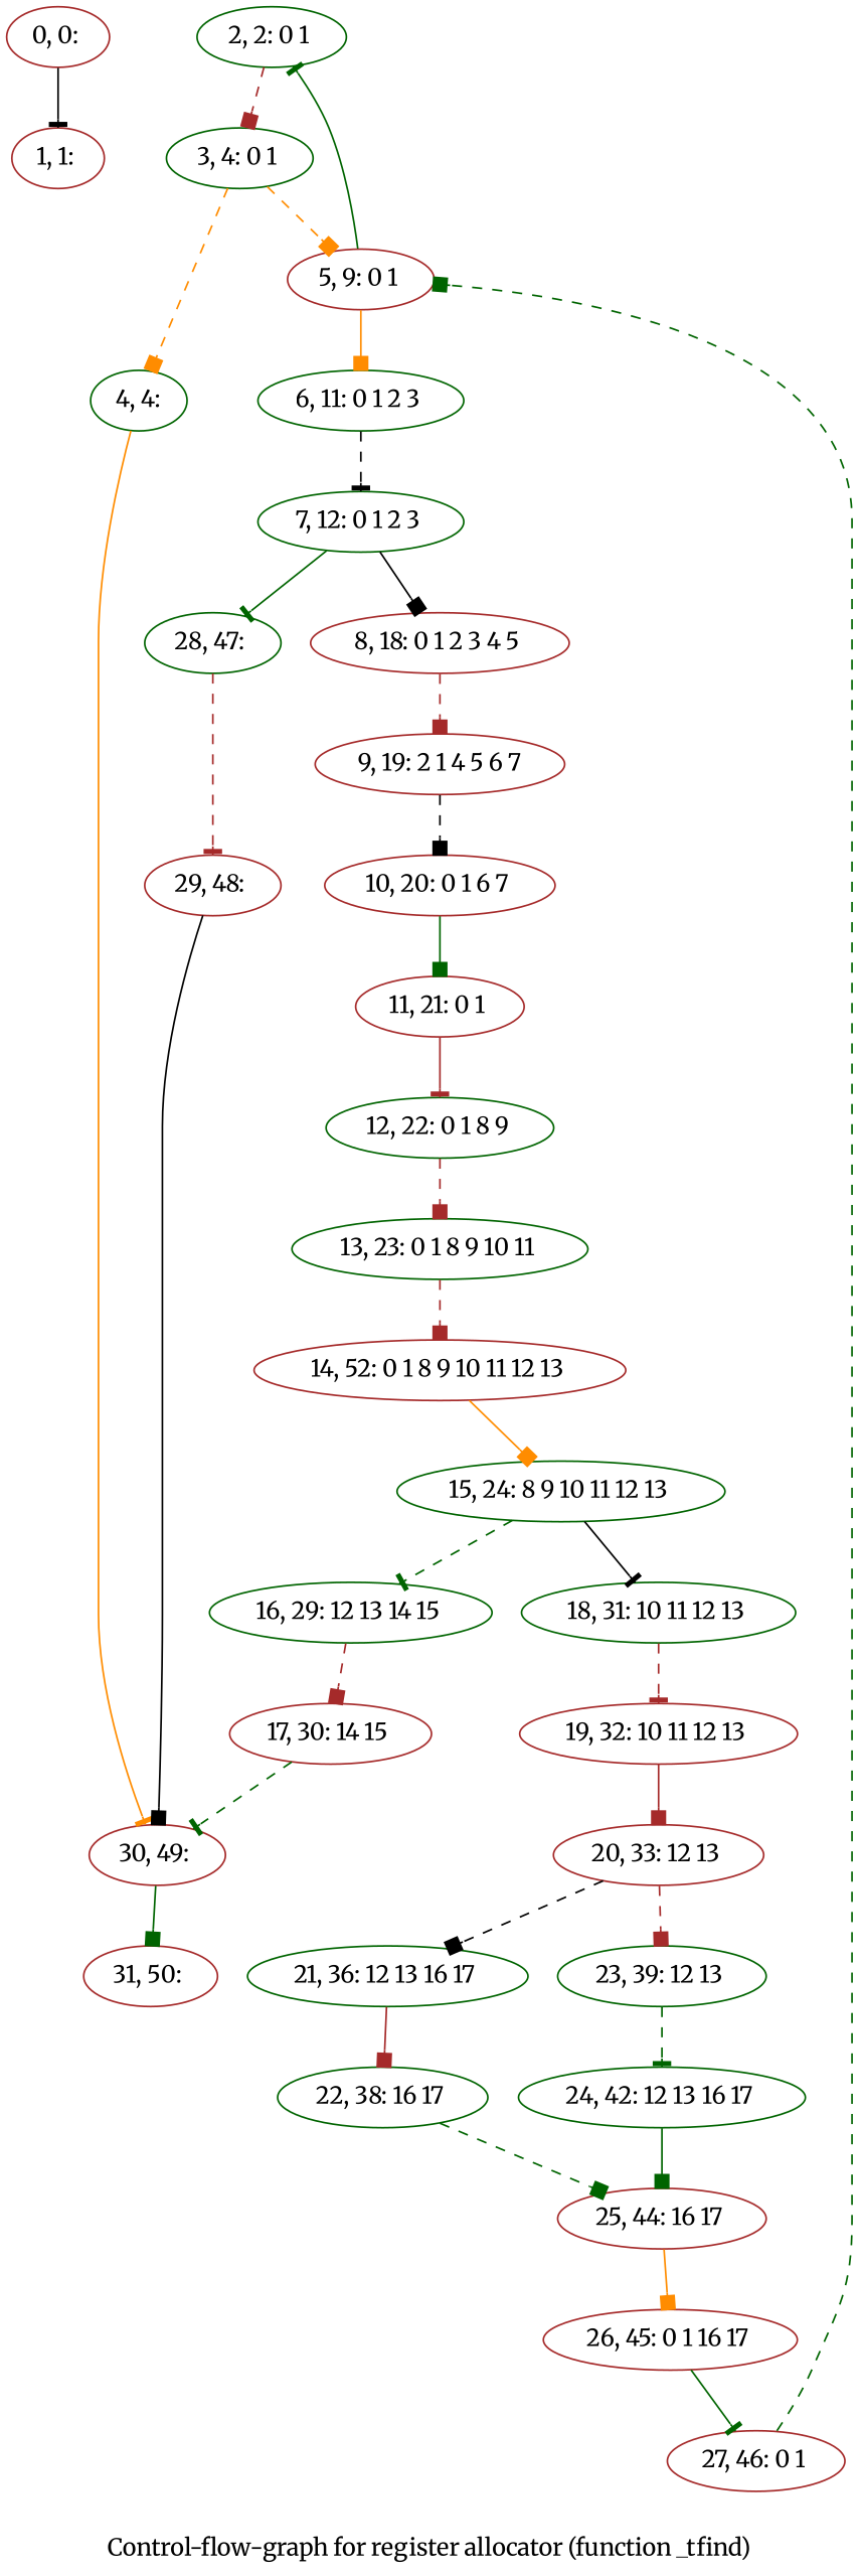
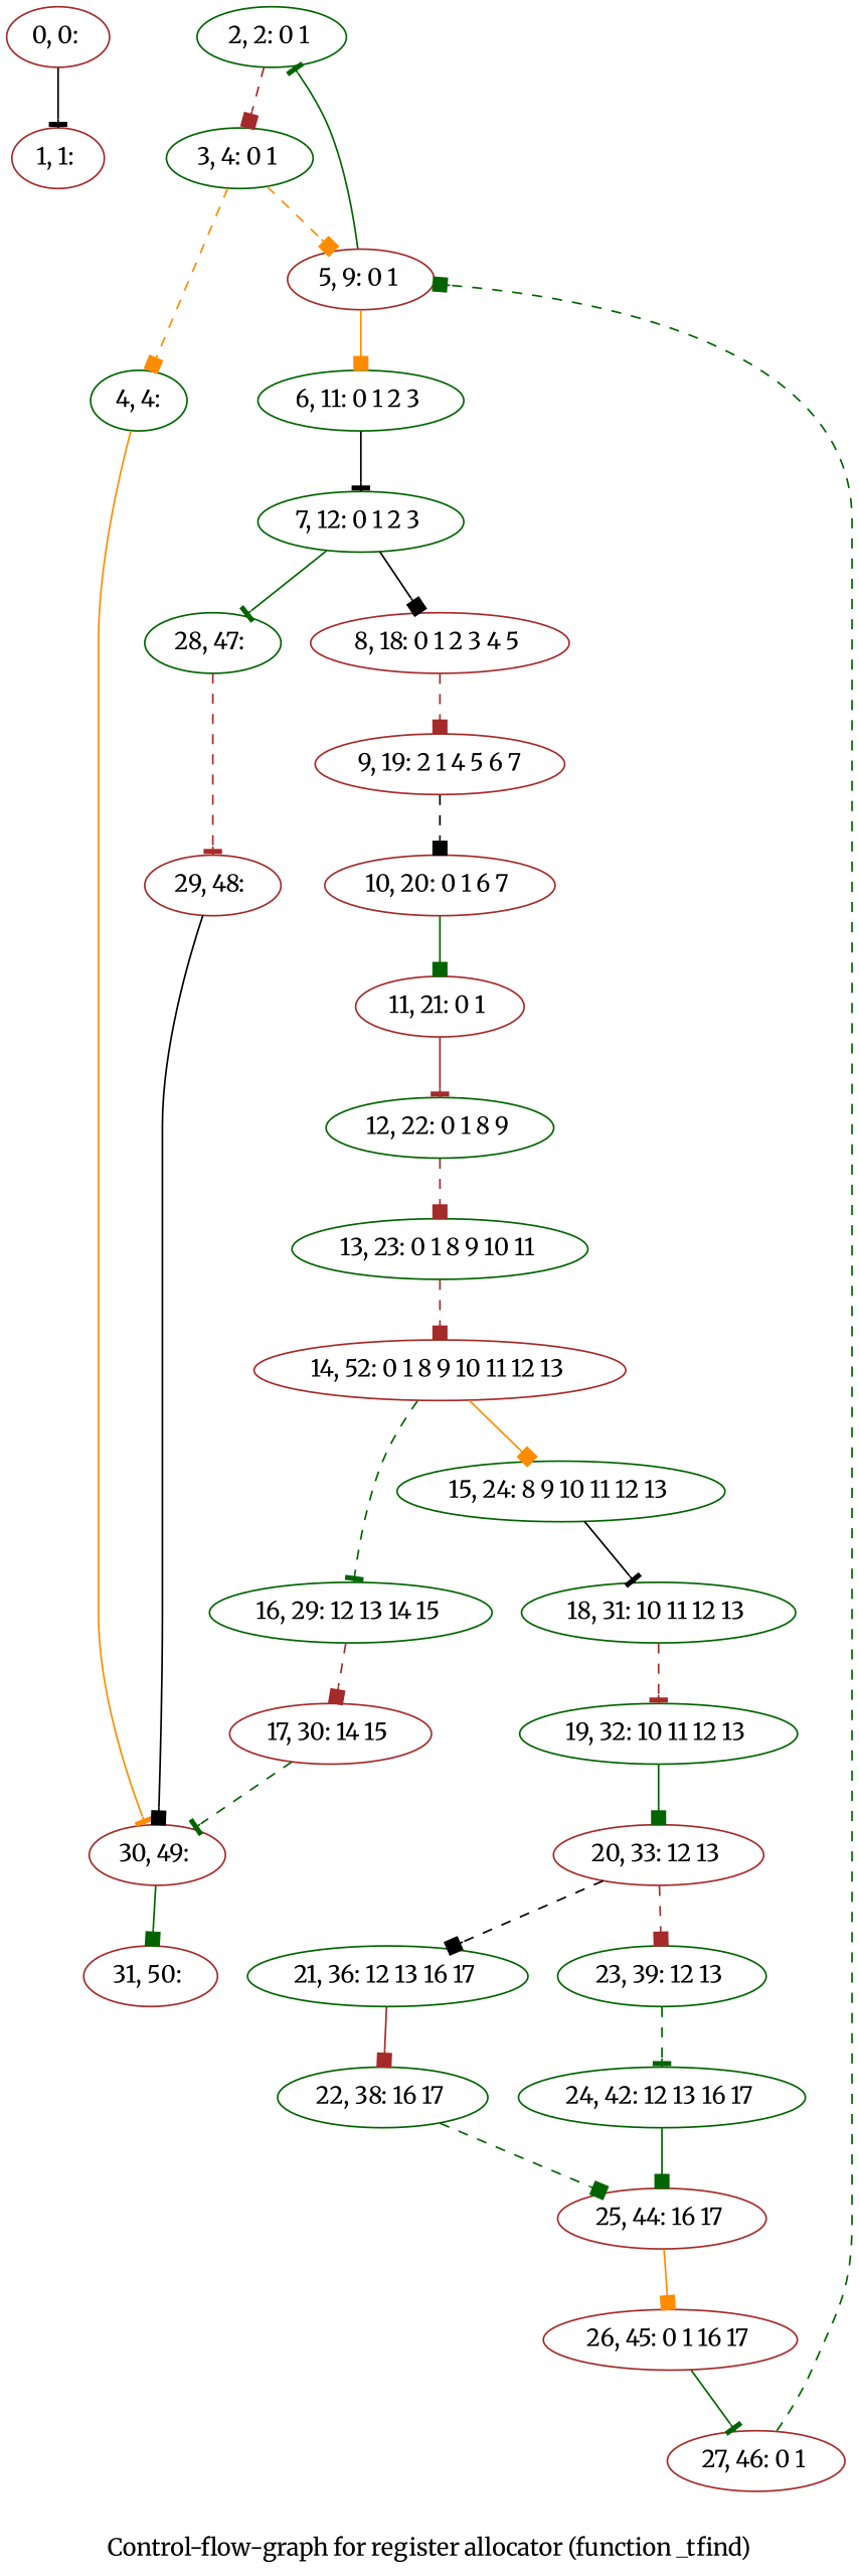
  digraph {
    fontname=Merriweather
    label="Control-flow-graph for register allocator (function _tfind)"
    node [color=brown fontname=Merriweather]
    edge [arrowhead=box color=darkgreen fontname=Merriweather style=solid]
    n1 [label="0, 0: "]
    n2 [label="1, 1: "]
    n3 [color=darkgreen label="2, 2: 0 1 "]
    n4 [color=darkgreen label="3, 4: 0 1 "]
    n5 [color=darkgreen label="4, 4:"]
    n6 [label="5, 9: 0 1 "]
    n7 [label="30, 49: "]
    n8 [color=darkgreen label="6, 11: 0 1 2 3 "]
    n9 [label="31, 50: "]
    n10 [color=darkgreen label="7, 12: 0 1 2 3 "]
    n11 [label="8, 18: 0 1 2 3 4 5 "]
    n12 [color=darkgreen label="28, 47: "]
    n13 [label="9, 19: 2 1 4 5 6 7"]
    n14 [label="29, 48: "]
    n15 [label="10, 20: 0 1 6 7 "]
    n16 [label="11, 21: 0 1 "]
    n17 [color=darkgreen label="12, 22: 0 1 8 9 "]
    n18 [color=darkgreen label="13, 23: 0 1 8 9 10 11 "]
    n19 [label="14, 52: 0 1 8 9 10 11 12 13 "]
    n20 [color=darkgreen label="15, 24: 8 9 10 11 12 13 "]
    n21 [color=darkgreen label="16, 29: 12 13 14 15 "]
    n22 [color=darkgreen label="18, 31: 10 11 12 13 "]
    n23 [label="17, 30: 14 15 "]
-   n24 [label="19, 32: 10 11 12 13 "]
+   n24 [color=darkgreen label="19, 32: 10 11 12 13 "]
    n25 [label="20, 33: 12 13 "]
    n26 [color=darkgreen label="21, 36: 12 13 16 17 "]
    n27 [color=darkgreen label="23, 39: 12 13 "]
    n28 [color=darkgreen label="22, 38: 16 17 "]
    n29 [color=darkgreen label="24, 42: 12 13 16 17 "]
    n30 [label="25, 44: 16 17 "]
    n31 [label="26, 45: 0 1 16 17 "]
    n32 [label="27, 46: 0 1 "]
    n1 -> n2 [arrowhead=tee color=black]
    n3 -> n4 [color=brown style=dashed]
    n4 -> n5 [color=darkorange style=dashed]
    n4 -> n6 [color=darkorange style=dashed]
    n5 -> n7 [arrowhead=tee color=darkorange]
    n6 -> n3 [arrowhead=tee]
    n6 -> n8 [color=darkorange]
    n7 -> n9
-   n8 -> n10 [arrowhead=tee color=black style=dashed]
+   n8 -> n10 [arrowhead=tee color=black]
    n10 -> n11 [color=black]
    n10 -> n12 [arrowhead=tee]
    n11 -> n13 [color=brown style=dashed]
    n12 -> n14 [arrowhead=tee color=brown style=dashed]
    n13 -> n15 [color=black style=dashed]
    n14 -> n7 [color=black]
    n15 -> n16
    n16 -> n17 [arrowhead=tee color=brown]
    n17 -> n18 [color=brown style=dashed]
    n18 -> n19 [color=brown style=dashed]
    n19 -> n20 [color=darkorange]
-   n20 -> n21 [arrowhead=tee style=dashed]
+   n19 -> n21 [arrowhead=tee style=dashed]
    n20 -> n22 [arrowhead=tee color=black]
    n21 -> n23 [color=brown style=dashed]
    n22 -> n24 [arrowhead=tee color=brown style=dashed]
    n23 -> n7 [arrowhead=tee style=dashed]
-   n24 -> n25 [color=brown]
+   n24 -> n25
    n25 -> n26 [color=black style=dashed]
    n25 -> n27 [color=brown style=dashed]
    n26 -> n28 [color=brown]
    n27 -> n29 [arrowhead=tee style=dashed]
    n28 -> n30 [style=dashed]
    n29 -> n30
    n30 -> n31 [color=darkorange]
    n31 -> n32 [arrowhead=tee]
    n32 -> n6 [style=dashed]
  }
